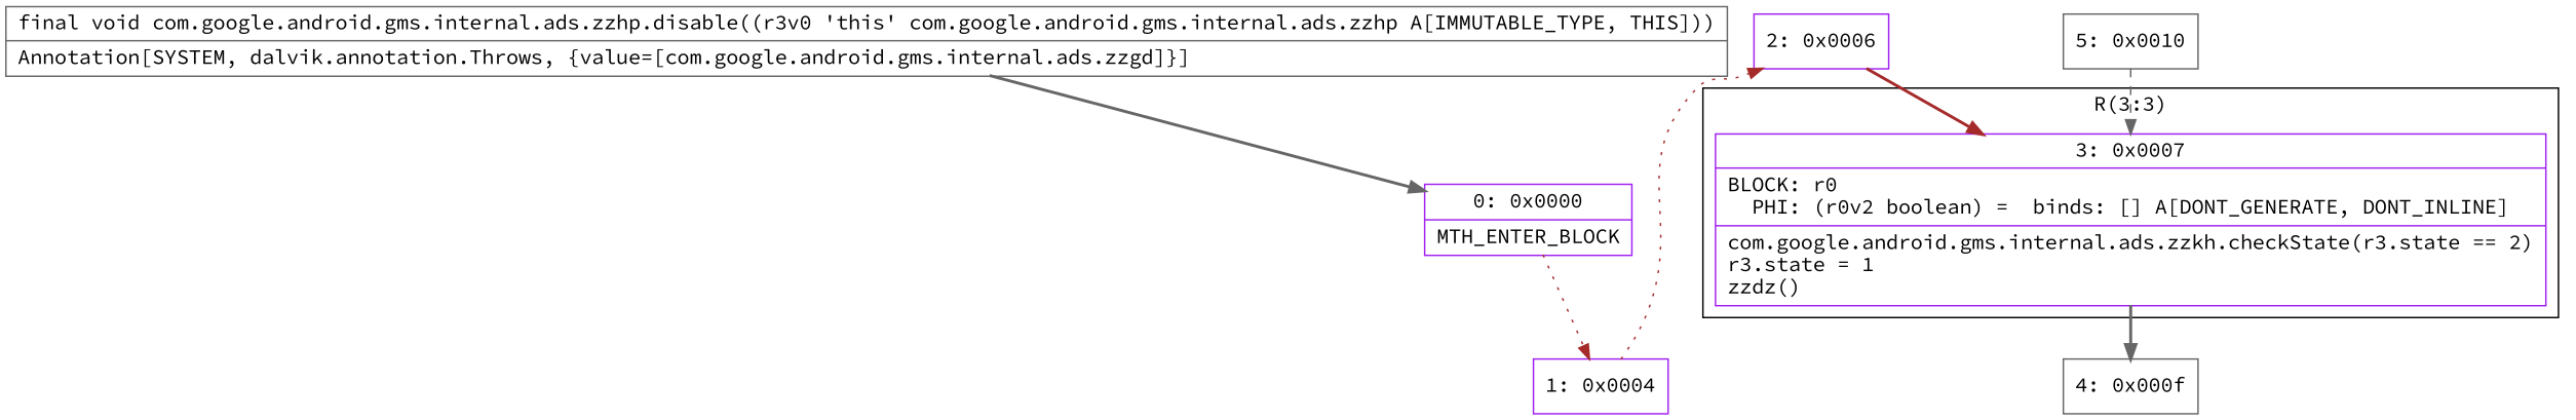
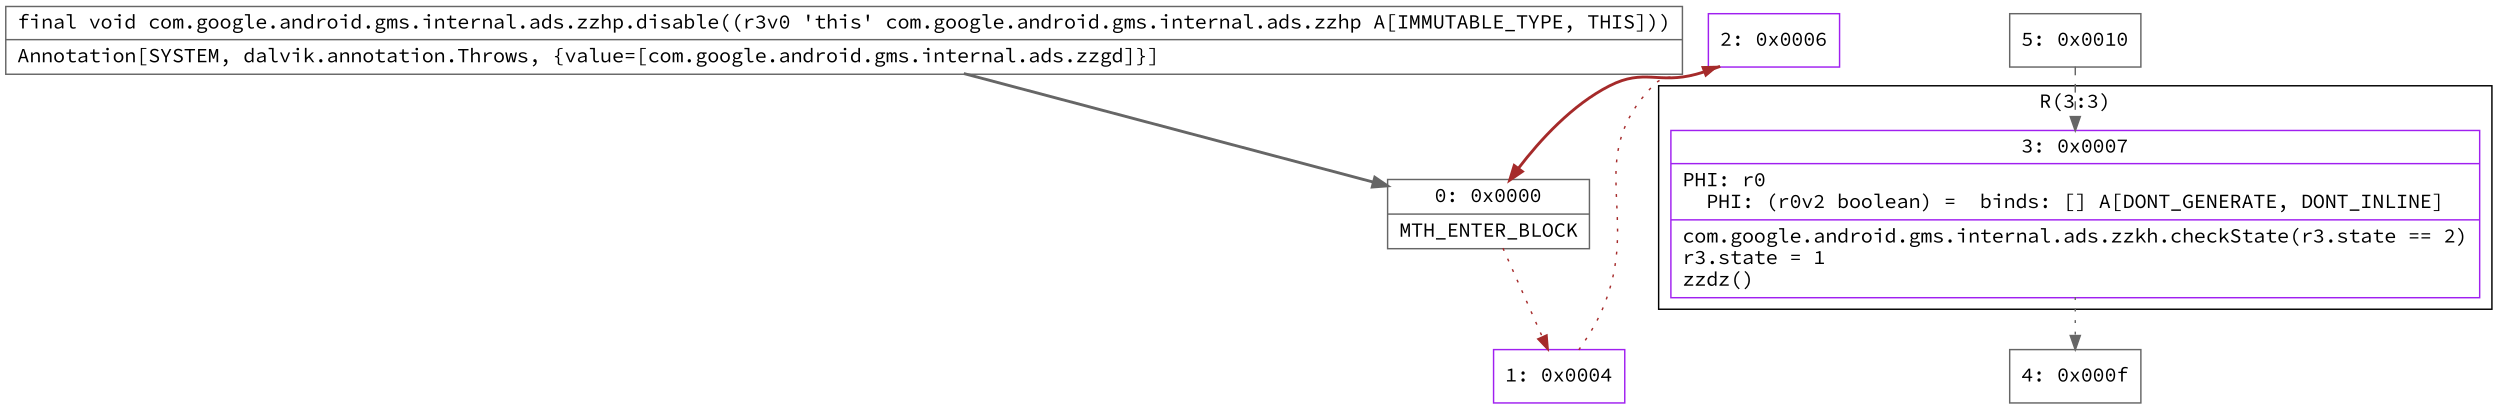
  digraph {
    fontname="Source Code Pro"
    node [color=gray40 fontname="Source Code Pro" shape=record]
    edge [color=gray40 fontname="Source Code Pro" style=dotted]
-   n1 [color=purple label="{3\:\ 0x0007|BLOCK: r0 \l  PHI: (r0v2 boolean) =  binds: [] A[DONT_GENERATE, DONT_INLINE]\l|com.google.android.gms.internal.ads.zzkh.checkState(r3.state == 2)\lr3.state = 1\lzzdz()\l}"]
+   n1 [color=purple label="{3\:\ 0x0007|PHI: r0 \l  PHI: (r0v2 boolean) =  binds: [] A[DONT_GENERATE, DONT_INLINE]\l|com.google.android.gms.internal.ads.zzkh.checkState(r3.state == 2)\lr3.state = 1\lzzdz()\l}"]
    n2 [label="{4\:\ 0x000f}"]
-   n3 [color=purple label="{0\:\ 0x0000|MTH_ENTER_BLOCK\l}"]
+   n3 [label="{0\:\ 0x0000|MTH_ENTER_BLOCK\l}"]
    n4 [color=purple label="{1\:\ 0x0004}"]
    n5 [color=purple label="{2\:\ 0x0006}"]
    n6 [label="{5\:\ 0x0010}"]
    n7 [label="{final void com.google.android.gms.internal.ads.zzhp.disable((r3v0 'this' com.google.android.gms.internal.ads.zzhp A[IMMUTABLE_TYPE, THIS]))  | Annotation[SYSTEM, dalvik.annotation.Throws, \{value=[com.google.android.gms.internal.ads.zzgd]\}]\l}"]
    subgraph cluster_1 {
      label="R(3:3)"
      n1
    }
-   n1 -> n2 [style=bold]
+   n1 -> n2
    n3 -> n4 [color=brown]
    n4 -> n5 [color=brown]
-   n5 -> n1 [color=brown style=bold]
+   n5 -> n3 [color=brown style=bold]
    n6 -> n1 [style=dashed]
    n7 -> n3 [style=bold]
  }
